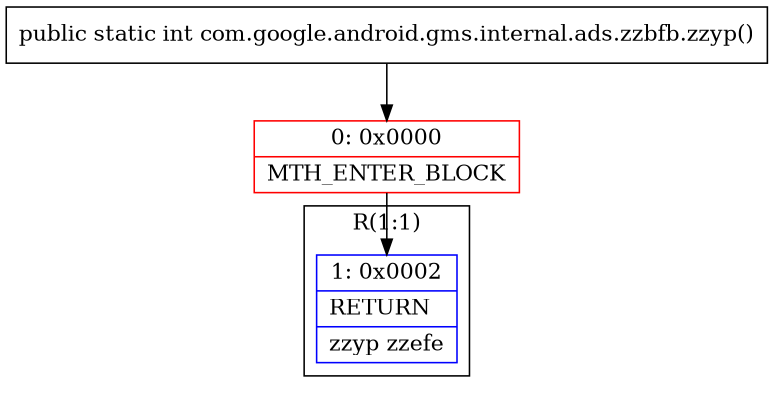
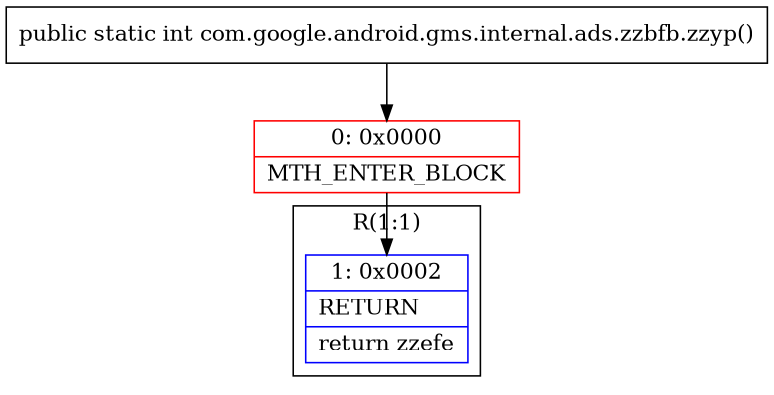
  digraph {
    node [shape=record]
-   n1 [color=blue label="{1\:\ 0x0002|RETURN\l|zzyp zzefe\l}"]
+   n1 [color=blue label="{1\:\ 0x0002|RETURN\l|return zzefe\l}"]
    n2 [color=red label="{0\:\ 0x0000|MTH_ENTER_BLOCK\l}"]
    n3 [label="{public static int com.google.android.gms.internal.ads.zzbfb.zzyp() }"]
    subgraph cluster_1 {
      label="R(1:1)"
      n1
    }
    n2 -> n1
    n3 -> n2
  }
